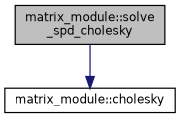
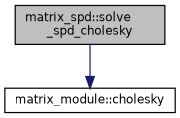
  digraph {
    rankdir=TB
    node [color=black fontname=Helvetica fontsize=10 shape=record style=filled]
-   n1 [fillcolor=grey75 fontcolor=black height=0.2 label="matrix_module::solve\l_spd_cholesky" width=0.4]
+   n1 [fillcolor=grey75 fontcolor=black height=0.2 label="matrix_spd::solve\l_spd_cholesky" width=0.4]
    n2 [fillcolor=white height=0.2 label="matrix_module::cholesky" width=0.4]
    n1 -> n2 [color=midnightblue fontname=Helvetica fontsize=10 labelfontname=Helvetica labelfontsize=10 style=solid]
  }
